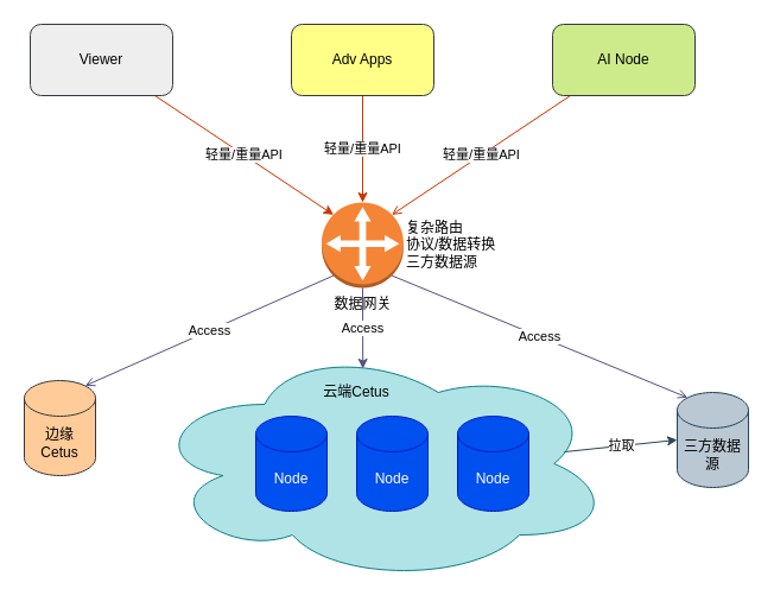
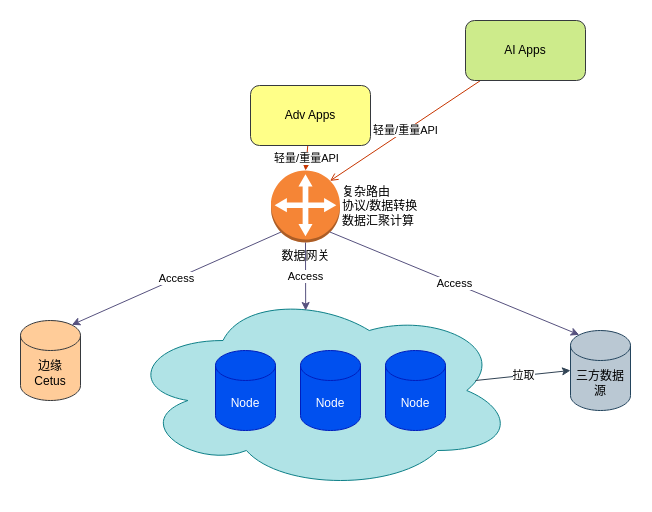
  <mxCell id="0" />
  <mxCell id="1" parent="0" />
- <mxCell id="2" value="轻量/重量API" style="rounded=0;orthogonalLoop=1;jettySize=auto;html=1;strokeColor=#C73500;fillColor=#fa6800;entryX=0.145;entryY=0.145;entryDx=0;entryDy=0;entryPerimeter=0;" parent="1" source="3" target="15" edge="1"><mxGeometry relative="1" as="geometry" /></mxCell>
- <mxCell id="3" value="Viewer" style="rounded=1;whiteSpace=wrap;html=1;fillColor=#eeeeee;strokeColor=#36393d;" parent="1" vertex="1"><mxGeometry x="25" y="20" width="120" height="60" as="geometry" /></mxCell>
  <mxCell id="4" value="轻量/重量API" style="rounded=0;orthogonalLoop=1;jettySize=auto;html=1;entryX=0.5;entryY=0;entryDx=0;entryDy=0;entryPerimeter=0;strokeColor=#C73500;fillColor=#fa6800;" parent="1" source="5" target="15" edge="1"><mxGeometry relative="1" as="geometry" /></mxCell>
- <mxCell id="5" value="Adv Apps" style="rounded=1;whiteSpace=wrap;html=1;fillColor=#ffff88;strokeColor=#36393d;" parent="1" vertex="1"><mxGeometry x="245" y="20" width="120" height="60" as="geometry" /></mxCell>
+ <mxCell id="5" value="Adv Apps" style="rounded=1;whiteSpace=wrap;html=1;fillColor=#ffff88;strokeColor=#36393d;" parent="1" vertex="1"><mxGeometry x="250" y="85" width="120" height="60" as="geometry" /></mxCell>
  <mxCell id="6" value="轻量/重量API" style="rounded=0;orthogonalLoop=1;jettySize=auto;html=1;entryX=0.855;entryY=0.145;entryDx=0;entryDy=0;entryPerimeter=0;fillColor=#fa6800;strokeColor=#C73500;endArrow=open;" parent="1" source="7" target="15" edge="1"><mxGeometry relative="1" as="geometry" /></mxCell>
- <mxCell id="7" value="AI Node" style="rounded=1;whiteSpace=wrap;html=1;fillColor=#cdeb8b;strokeColor=#36393d;" parent="1" vertex="1"><mxGeometry x="465" y="20" width="120" height="60" as="geometry" /></mxCell>
+ <mxCell id="7" value="AI Apps" style="rounded=1;whiteSpace=wrap;html=1;fillColor=#cdeb8b;strokeColor=#36393d;" parent="1" vertex="1"><mxGeometry x="465" y="20" width="120" height="60" as="geometry" /></mxCell>
  <mxCell id="8" value="边缘&lt;br&gt;Cetus" style="shape=cylinder3;whiteSpace=wrap;html=1;boundedLbl=1;backgroundOutline=1;size=15;fillColor=#ffcc99;strokeColor=#36393d;" parent="1" vertex="1"><mxGeometry x="20" y="320" width="60" height="80" as="geometry" /></mxCell>
  <mxCell id="9" value="" style="group" parent="1" vertex="1" connectable="0"><mxGeometry x="125" y="290" width="390" height="200" as="geometry" /></mxCell>
  <mxCell id="10" value="" style="ellipse;shape=cloud;whiteSpace=wrap;html=1;fillColor=#b0e3e6;strokeColor=#0e8088;" parent="9" vertex="1"><mxGeometry width="390" height="200" as="geometry" /></mxCell>
  <mxCell id="11" value="Node" style="shape=cylinder3;whiteSpace=wrap;html=1;boundedLbl=1;backgroundOutline=1;size=15;fillColor=#0050ef;strokeColor=#001DBC;fontColor=#ffffff;" parent="9" vertex="1"><mxGeometry x="90" y="60" width="60" height="80" as="geometry" /></mxCell>
  <mxCell id="12" value="Node" style="shape=cylinder3;whiteSpace=wrap;html=1;boundedLbl=1;backgroundOutline=1;size=15;fillColor=#0050ef;strokeColor=#001DBC;fontColor=#ffffff;" parent="9" vertex="1"><mxGeometry x="175" y="60" width="60" height="80" as="geometry" /></mxCell>
  <mxCell id="13" value="Node" style="shape=cylinder3;whiteSpace=wrap;html=1;boundedLbl=1;backgroundOutline=1;size=15;fillColor=#0050ef;strokeColor=#001DBC;fontColor=#ffffff;" parent="9" vertex="1"><mxGeometry x="260" y="60" width="60" height="80" as="geometry" /></mxCell>
- <mxCell id="14" value="云端Cetus" style="text;html=1;strokeColor=none;fillColor=none;align=center;verticalAlign=middle;whiteSpace=wrap;rounded=0;" parent="9" vertex="1"><mxGeometry x="140" y="30" width="70" height="20" as="geometry" /></mxCell>
  <mxCell id="15" value="数据网关" style="outlineConnect=0;dashed=0;verticalLabelPosition=bottom;verticalAlign=top;align=center;html=1;shape=mxgraph.aws3.customer_gateway;fillColor=#F58536;gradientColor=none;" parent="1" vertex="1"><mxGeometry x="270.5" y="170" width="69" height="72" as="geometry" /></mxCell>
  <mxCell id="16" value="三方数据源" style="shape=cylinder3;whiteSpace=wrap;html=1;boundedLbl=1;backgroundOutline=1;size=15;fillColor=#bac8d3;strokeColor=#23445d;" parent="1" vertex="1"><mxGeometry x="570" y="330" width="60" height="80" as="geometry" /></mxCell>
- <mxCell id="17" value="Access" style="endArrow=open;html=1;exitX=0.145;exitY=0.855;exitDx=0;exitDy=0;exitPerimeter=0;entryX=0.855;entryY=0;entryDx=0;entryDy=4.35;entryPerimeter=0;fillColor=#d0cee2;strokeColor=#56517e;" parent="1" source="15" target="8" edge="1"><mxGeometry width="50" height="50" relative="1" as="geometry"><mxPoint x="435" y="320" as="sourcePoint" /><mxPoint x="485" y="270" as="targetPoint" /></mxGeometry></mxCell>
+ <mxCell id="17" value="Access" style="endArrow=classic;html=1;exitX=0.145;exitY=0.855;exitDx=0;exitDy=0;exitPerimeter=0;entryX=0.855;entryY=0;entryDx=0;entryDy=4.35;entryPerimeter=0;fillColor=#d0cee2;strokeColor=#56517e;" parent="1" source="15" target="8" edge="1"><mxGeometry width="50" height="50" relative="1" as="geometry"><mxPoint x="435" y="320" as="sourcePoint" /><mxPoint x="485" y="270" as="targetPoint" /></mxGeometry></mxCell>
  <mxCell id="18" value="Access" style="endArrow=classic;html=1;exitX=0.5;exitY=1;exitDx=0;exitDy=0;exitPerimeter=0;entryX=0.462;entryY=0.1;entryDx=0;entryDy=0;entryPerimeter=0;fillColor=#d0cee2;strokeColor=#56517e;" parent="1" source="15" target="10" edge="1"><mxGeometry width="50" height="50" relative="1" as="geometry"><mxPoint x="530.505" y="201.56" as="sourcePoint" /><mxPoint x="335" y="290" as="targetPoint" /></mxGeometry></mxCell>
- <mxCell id="19" value="Access" style="endArrow=open;html=1;exitX=0.855;exitY=0.855;exitDx=0;exitDy=0;exitPerimeter=0;entryX=0.145;entryY=0;entryDx=0;entryDy=4.35;entryPerimeter=0;fillColor=#d0cee2;strokeColor=#56517e;" parent="1" source="15" target="16" edge="1"><mxGeometry width="50" height="50" relative="1" as="geometry"><mxPoint x="300.505" y="281.56" as="sourcePoint" /><mxPoint x="105" y="370" as="targetPoint" /></mxGeometry></mxCell>
+ <mxCell id="19" value="Access" style="endArrow=classic;html=1;exitX=0.855;exitY=0.855;exitDx=0;exitDy=0;exitPerimeter=0;entryX=0.145;entryY=0;entryDx=0;entryDy=4.35;entryPerimeter=0;fillColor=#d0cee2;strokeColor=#56517e;" parent="1" source="15" target="16" edge="1"><mxGeometry width="50" height="50" relative="1" as="geometry"><mxPoint x="300.505" y="281.56" as="sourcePoint" /><mxPoint x="105" y="370" as="targetPoint" /></mxGeometry></mxCell>
  <mxCell id="20" value="拉取" style="endArrow=classic;html=1;entryX=0;entryY=0.5;entryDx=0;entryDy=0;entryPerimeter=0;fillColor=#647687;strokeColor=#314354;" parent="1" target="16" edge="1"><mxGeometry width="50" height="50" relative="1" as="geometry"><mxPoint x="475" y="380" as="sourcePoint" /><mxPoint x="655" y="520" as="targetPoint" /></mxGeometry></mxCell>
- <mxCell id="21" value="复杂路由&lt;br&gt;&lt;div style=&quot;&quot;&gt;&lt;span&gt;协议/数据转换&lt;/span&gt;&lt;/div&gt;三方数据源" style="text;html=1;strokeColor=none;fillColor=none;align=left;verticalAlign=middle;whiteSpace=wrap;rounded=0;" parent="1" vertex="1"><mxGeometry x="339.5" y="196" width="140" height="20" as="geometry" /></mxCell>
+ <mxCell id="21" value="复杂路由&lt;br&gt;&lt;div style=&quot;&quot;&gt;&lt;span&gt;协议/数据转换&lt;/span&gt;&lt;/div&gt;数据汇聚计算" style="text;html=1;strokeColor=none;fillColor=none;align=left;verticalAlign=middle;whiteSpace=wrap;rounded=0;" parent="1" vertex="1"><mxGeometry x="339.5" y="196" width="140" height="20" as="geometry" /></mxCell>
